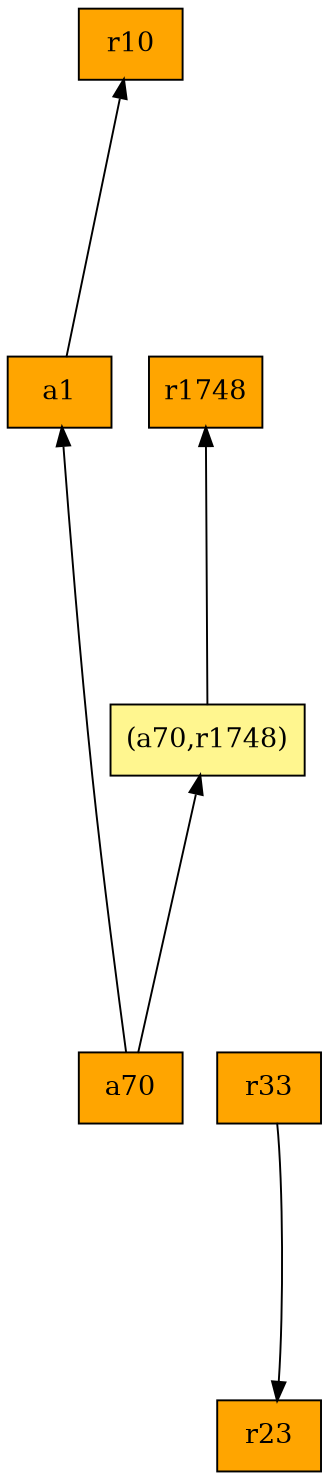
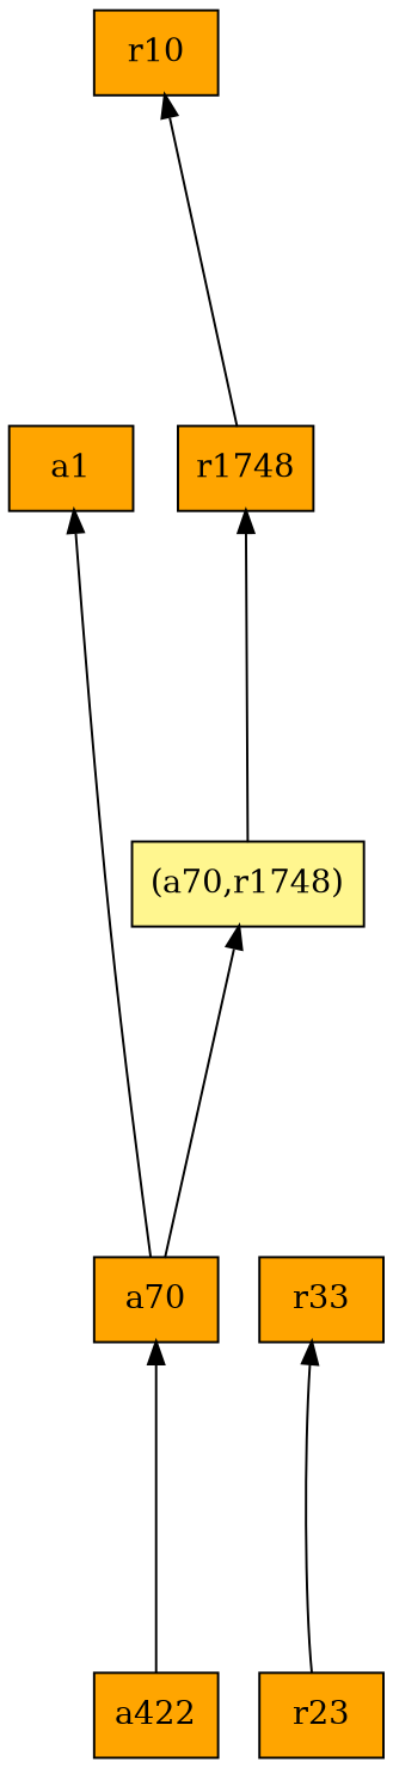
  digraph {
    rankdir=BT
    ranksep=2.0
    node [fillcolor=orange shape=record style=filled]
    n1 [label="{a1}"]
    n2 [fillcolor=khaki1 label="{(a70,r1748)}"]
    n3 [label="{r1748}"]
    n4 [label="{a70}"]
    n5 [label="{r10}"]
    n6 [label="{r23}"]
    n7 [label="{r33}"]
+   n8 [label="{a422}"]
    n2 -> n3
-   n1 -> n5
+   n3 -> n5
    n4 -> n1
    n4 -> n2
-   n7 -> n6
+   n6 -> n7
+   n8 -> n4
  }
